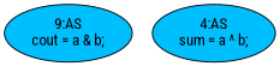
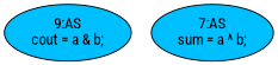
  strict digraph {
    fontname="Roboto Condensed"
    node [fillcolor=deepskyblue statements="[]" style=filled typ=Assign use_var="['a', 'b']" fontname="Roboto Condensed"]
    n1 [ast="<pyverilog.vparser.ast.Assign object at 0x7f0bc9d371d0>" def_var="['cout']" label="9:AS\ncout = a & b;"]
-   n2 [ast="<pyverilog.vparser.ast.Assign object at 0x7f0bc9db5f10>" def_var="['sum']" label="4:AS\nsum = a ^ b;"]
+   n2 [ast="<pyverilog.vparser.ast.Assign object at 0x7f0bc9db5f10>" def_var="['sum']" label="7:AS\nsum = a ^ b;"]
  }
